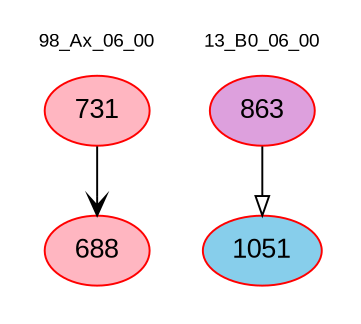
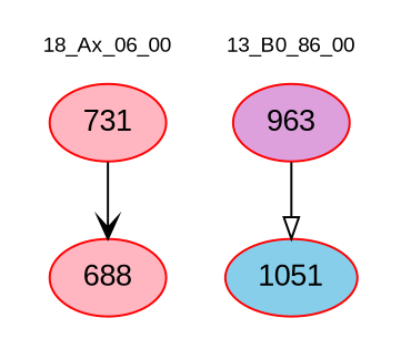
  digraph {
    fontname="Liberation Sans"
    node [color=red fillcolor=lightpink fontname="Liberation Sans" style=filled]
    edge [color=black fontname="Liberation Sans"]
    n1 [label=731]
    n2 [label=688]
-   n3 [fillcolor=plum label=863]
+   n3 [fillcolor=plum label=963]
    n4 [fillcolor=skyblue label=1051]
    subgraph cluster_1 {
      color=white
      fontsize=10
-     label="98_Ax_06_00"
+     label="18_Ax_06_00"
      n1
      n2
    }
    subgraph cluster_2 {
      color=white
      fontsize=10
-     label="13_B0_06_00"
+     label="13_B0_86_00"
      n3
      n4
    }
    n1 -> n2 [arrowhead=vee]
    n3 -> n4 [arrowhead=onormal]
  }
